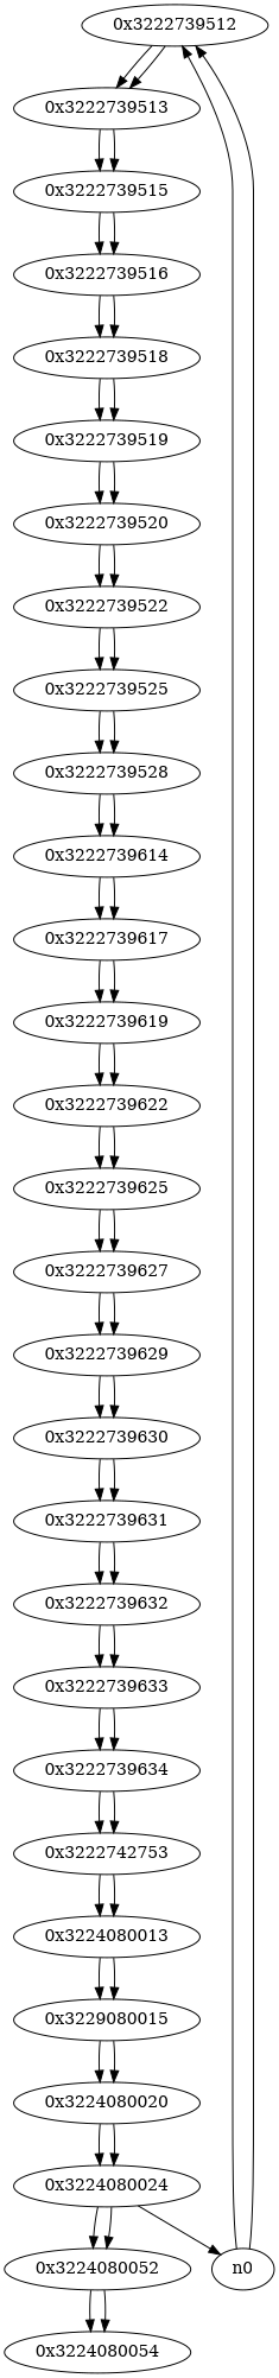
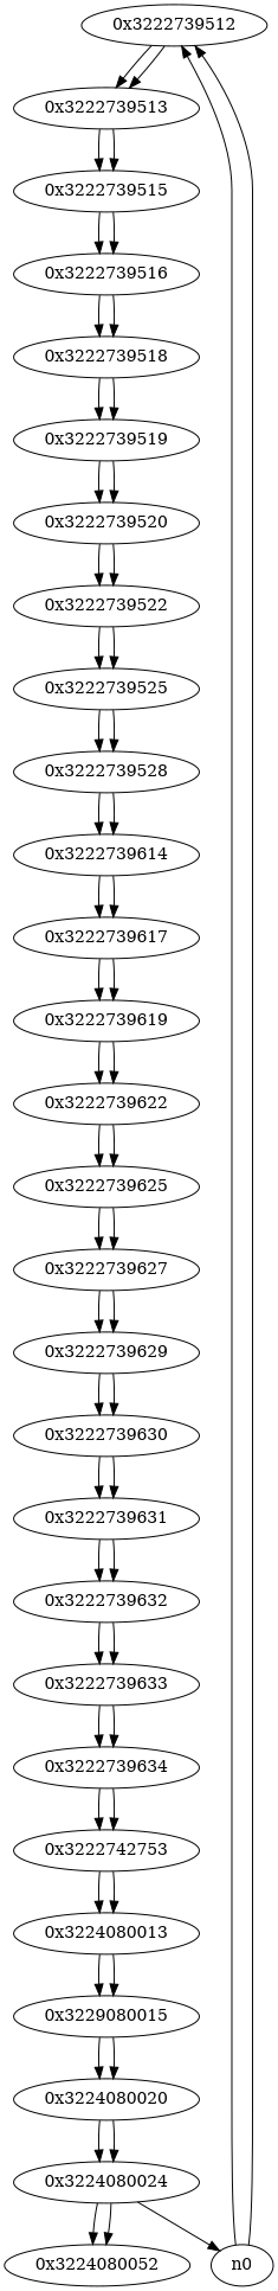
  digraph {
    n1 [label="0x3222739512"]
    n2 [label="0x3222739513"]
    n3 [label="0x3222739515"]
    n4 [label="0x3222739516"]
    n5 [label="0x3222739518"]
    n6 [label="0x3222739519"]
    n7 [label="0x3222739520"]
    n8 [label="0x3222739522"]
    n9 [label="0x3222739525"]
    n10 [label="0x3222739528"]
    n11 [label="0x3222739614"]
    n12 [label="0x3222739617"]
    n13 [label="0x3222739619"]
    n14 [label="0x3222739622"]
    n15 [label="0x3222739625"]
    n16 [label="0x3222739627"]
    n17 [label="0x3222739629"]
    n18 [label="0x3222739630"]
    n19 [label="0x3222739631"]
    n20 [label="0x3222739632"]
    n21 [label="0x3222739633"]
    n22 [label="0x3222739634"]
    n23 [label="0x3222742753"]
    n24 [label="0x3224080013"]
    n25 [label="0x3229080015"]
    n26 [label="0x3224080020"]
    n27 [label="0x3224080024"]
    n28 [label="0x3224080052"]
    n0
-   n29 [label="0x3224080054"]
    n1 -> n2
    n1 -> n2
    n2 -> n3
    n2 -> n3
    n3 -> n4
    n3 -> n4
    n4 -> n5
    n4 -> n5
    n5 -> n6
    n5 -> n6
    n6 -> n7
    n6 -> n7
    n7 -> n8
    n7 -> n8
    n8 -> n9
    n8 -> n9
    n9 -> n10
    n9 -> n10
    n10 -> n11
    n10 -> n11
    n11 -> n12
    n11 -> n12
    n12 -> n13
    n12 -> n13
    n13 -> n14
    n13 -> n14
    n14 -> n15
    n14 -> n15
    n15 -> n16
    n15 -> n16
    n16 -> n17
    n16 -> n17
    n17 -> n18
    n17 -> n18
    n18 -> n19
    n18 -> n19
    n19 -> n20
    n19 -> n20
    n20 -> n21
    n20 -> n21
    n21 -> n22
    n21 -> n22
    n22 -> n23
    n22 -> n23
    n23 -> n24
    n23 -> n24
    n24 -> n25
    n24 -> n25
    n25 -> n26
    n25 -> n26
    n26 -> n27
    n26 -> n27
    n27 -> n28
    n27 -> n28
    n27 -> n0
-   n28 -> n29
-   n28 -> n29
    n0 -> n1
    n0 -> n1
  }
